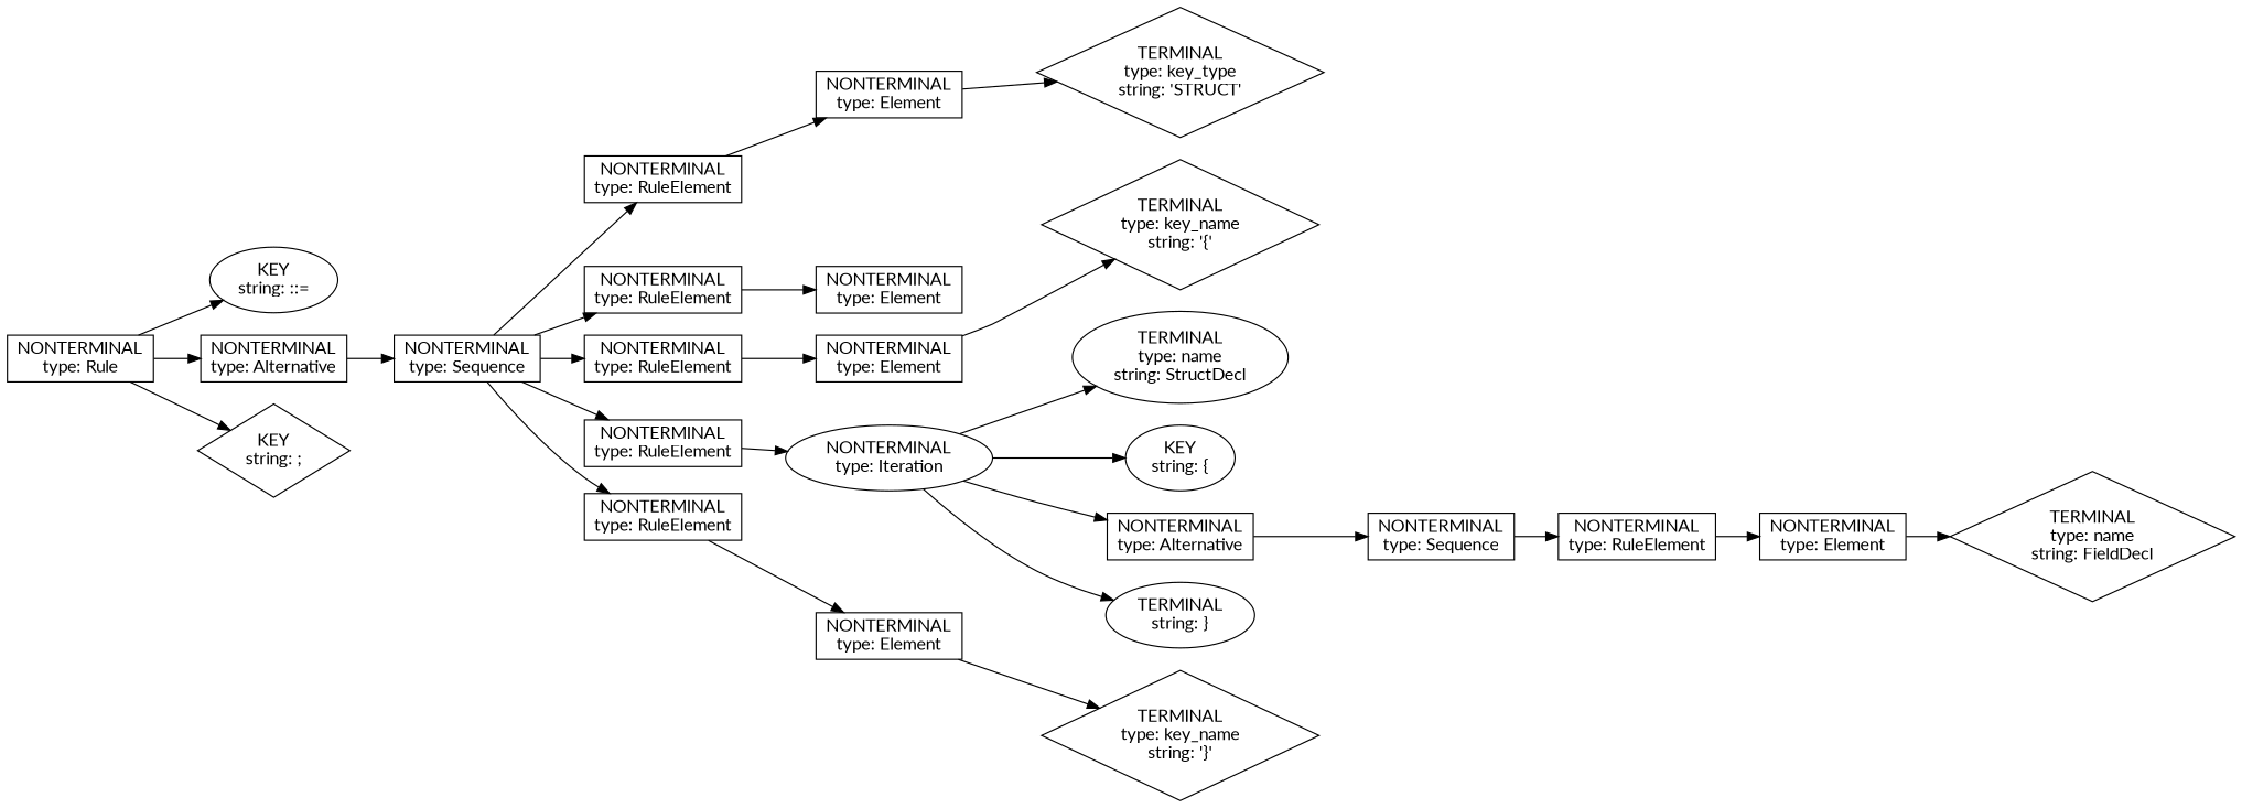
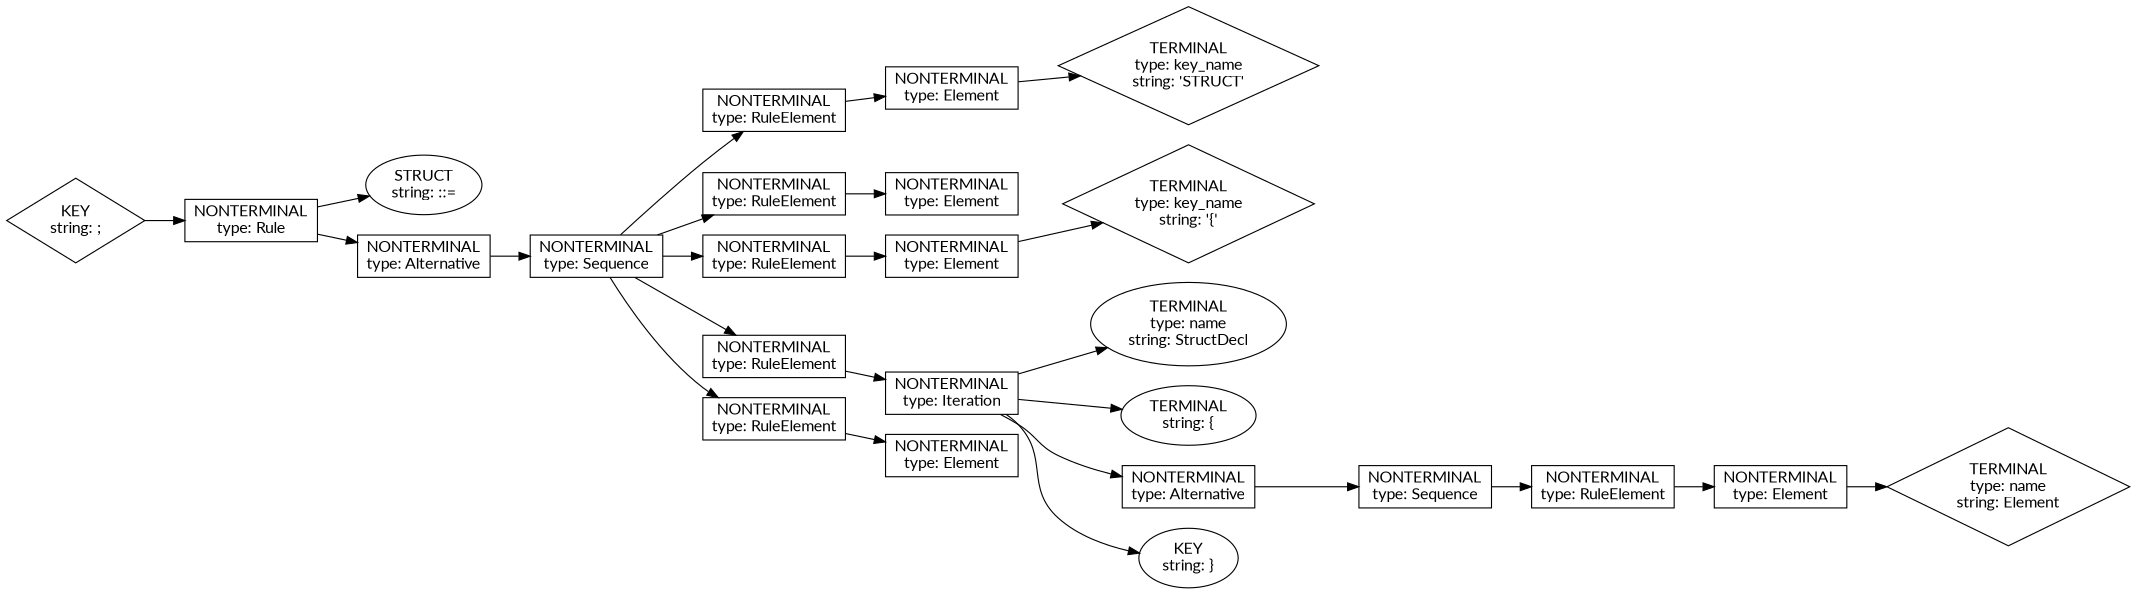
  digraph {
    fontname=Lato
    rankdir=LR
    node [fontname=Lato shape=box]
    edge [fontname=Lato]
    n1 [label="NONTERMINAL\ntype: Rule"]
-   n2 [label="KEY\nstring: ::=" shape=oval]
+   n2 [label="STRUCT\nstring: ::=" shape=oval]
    n3 [label="NONTERMINAL\ntype: Alternative"]
    n4 [label="KEY\nstring: ;" shape=diamond]
    n5 [label="TERMINAL\ntype: name\nstring: StructDecl" shape=ellipse]
    n6 [label="NONTERMINAL\ntype: Sequence"]
    n7 [label="NONTERMINAL\ntype: RuleElement"]
    n8 [label="NONTERMINAL\ntype: RuleElement"]
    n9 [label="NONTERMINAL\ntype: RuleElement"]
    n10 [label="NONTERMINAL\ntype: RuleElement"]
    n11 [label="NONTERMINAL\ntype: RuleElement"]
    n12 [label="NONTERMINAL\ntype: Element"]
    n13 [label="NONTERMINAL\ntype: Element"]
    n14 [label="NONTERMINAL\ntype: Element"]
-   n15 [label="NONTERMINAL\ntype: Iteration" shape=ellipse]
+   n15 [label="NONTERMINAL\ntype: Iteration"]
    n16 [label="NONTERMINAL\ntype: Element"]
-   n17 [label="TERMINAL\ntype: key_type\nstring: 'STRUCT'" shape=diamond]
+   n17 [label="TERMINAL\ntype: key_name\nstring: 'STRUCT'" shape=diamond]
    n18 [label="TERMINAL\ntype: key_name\nstring: '{'" shape=diamond]
-   n19 [label="KEY\nstring: {" shape=oval]
+   n19 [label="TERMINAL\nstring: {" shape=oval]
    n20 [label="NONTERMINAL\ntype: Alternative"]
-   n21 [label="TERMINAL\nstring: }" shape=oval]
-   n22 [label="TERMINAL\ntype: key_name\nstring: '}'" shape=diamond]
+   n21 [label="KEY\nstring: }" shape=oval]
    n23 [label="NONTERMINAL\ntype: Sequence"]
    n24 [label="NONTERMINAL\ntype: RuleElement"]
    n25 [label="NONTERMINAL\ntype: Element"]
-   n26 [label="TERMINAL\ntype: name\nstring: FieldDecl" shape=diamond]
+   n26 [label="TERMINAL\ntype: name\nstring: Element" shape=diamond]
    n1 -> n2
    n1 -> n3
-   n1 -> n4
+   n4 -> n1
    n3 -> n6
    n6 -> n7
    n6 -> n8
    n6 -> n9
    n6 -> n10
    n6 -> n11
    n7 -> n12
    n8 -> n13
    n9 -> n14
    n10 -> n15
    n11 -> n16
    n12 -> n17
    n14 -> n18
    n15 -> n5
    n15 -> n19
    n15 -> n20
    n15 -> n21
-   n16 -> n22
    n20 -> n23
    n23 -> n24
    n24 -> n25
    n25 -> n26
  }
